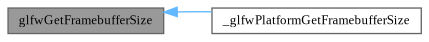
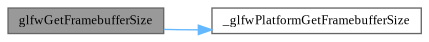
  digraph {
    rankdir=LR
    fontname="Liberation Serif"
    node [fontname="Liberation Serif" fontsize=10 shape=box style=filled]
    n1 [color=gray40 fillcolor=grey60 fontcolor=black height=0.2 label=glfwGetFramebufferSize width=0.4]
    n2 [color=grey40 fillcolor=white height=0.2 label=_glfwPlatformGetFramebufferSize width=0.4]
-   n2 -> n1 [color=steelblue1 fontname="Liberation Serif" fontsize=10 labelfontname=Helvetica labelfontsize=10 style=solid]
+   n1 -> n2 [color=steelblue1 fontname="Liberation Serif" fontsize=10 labelfontname=Helvetica labelfontsize=10 style=solid]
  }
